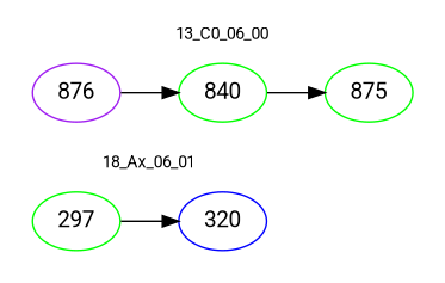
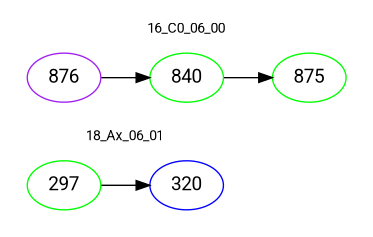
  digraph {
    fontname=Roboto
    rankdir=LR
    node [color=green fontname=Roboto]
    edge [color=black fontname=Roboto]
    n1 [label=297]
    n2 [color=blue label=320]
    n3 [color=purple label=876]
    n4 [label=840]
    n5 [label=875]
    subgraph cluster_1 {
      color=white
      fontsize=10
      label="18_Ax_06_01"
      n1
      n2
    }
    subgraph cluster_2 {
      color=white
      fontsize=10
-     label="13_C0_06_00"
+     label="16_C0_06_00"
      n3
      n4
      n5
    }
    n1 -> n2
    n3 -> n4
    n4 -> n5
  }
